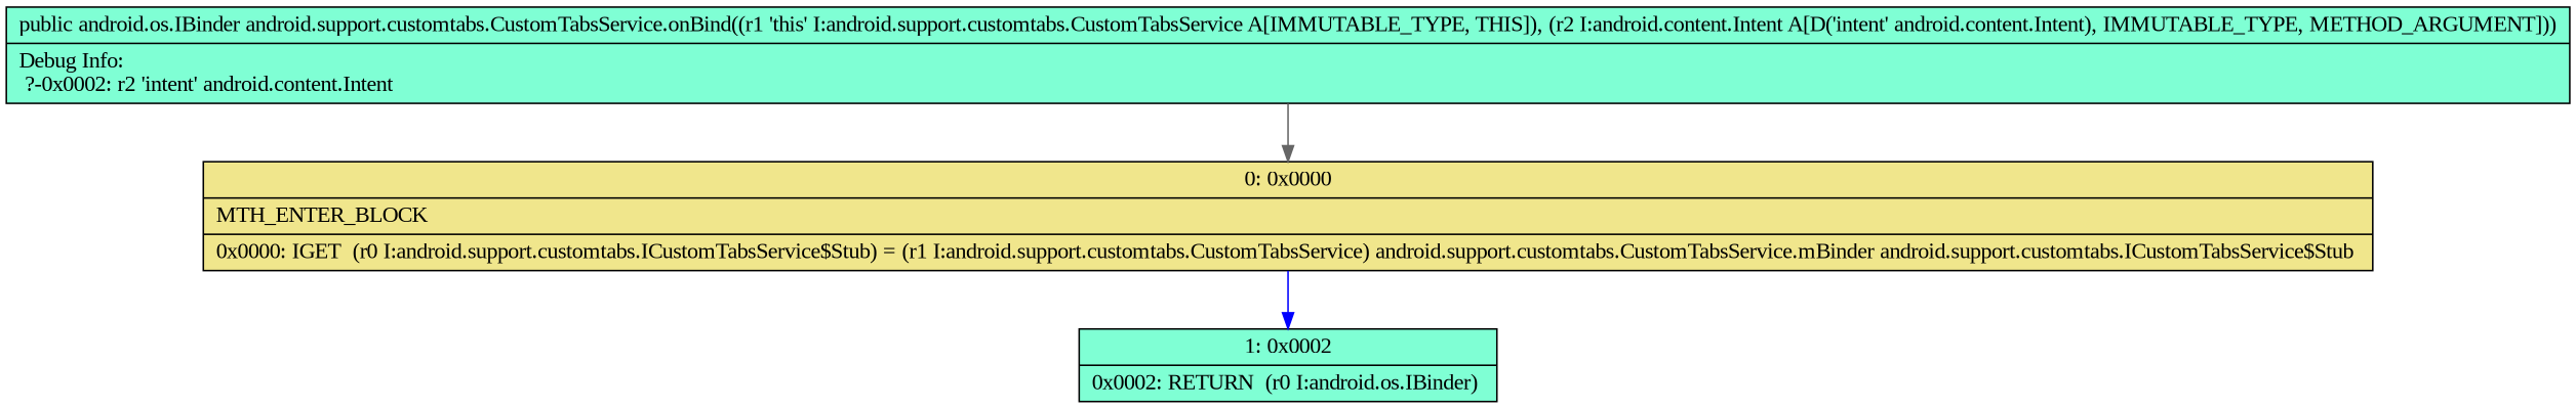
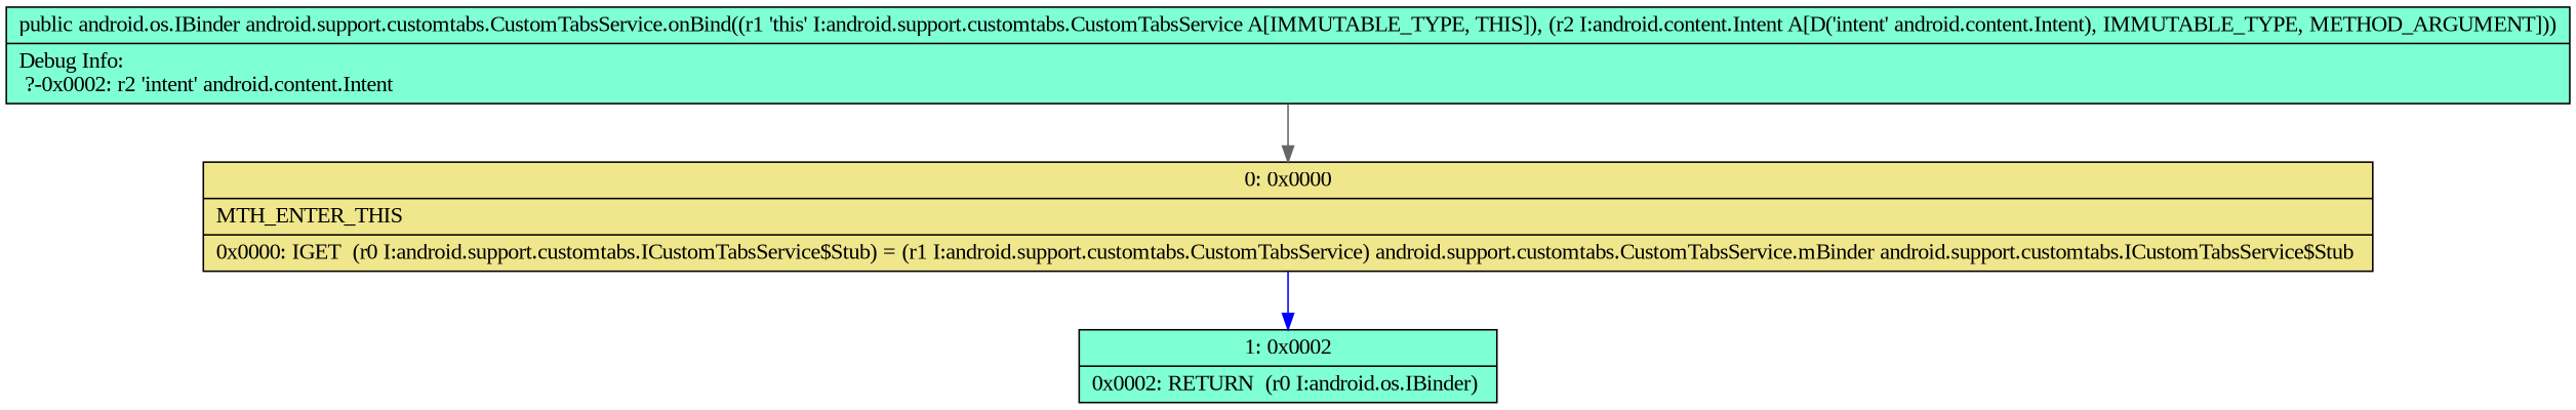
  digraph {
    fontname="Liberation Serif"
    node [shape=record style=filled fillcolor=aquamarine fontname="Liberation Serif"]
    edge [fontname="Liberation Serif"]
-   n1 [label="{0\:\ 0x0000|MTH_ENTER_BLOCK\l|0x0000: IGET  (r0 I:android.support.customtabs.ICustomTabsService$Stub) = (r1 I:android.support.customtabs.CustomTabsService) android.support.customtabs.CustomTabsService.mBinder android.support.customtabs.ICustomTabsService$Stub \l}" fillcolor=khaki]
+   n1 [label="{0\:\ 0x0000|MTH_ENTER_THIS\l|0x0000: IGET  (r0 I:android.support.customtabs.ICustomTabsService$Stub) = (r1 I:android.support.customtabs.CustomTabsService) android.support.customtabs.CustomTabsService.mBinder android.support.customtabs.ICustomTabsService$Stub \l}" fillcolor=khaki]
    n2 [label="{1\:\ 0x0002|0x0002: RETURN  (r0 I:android.os.IBinder) \l}"]
    n3 [label="{public android.os.IBinder android.support.customtabs.CustomTabsService.onBind((r1 'this' I:android.support.customtabs.CustomTabsService A[IMMUTABLE_TYPE, THIS]), (r2 I:android.content.Intent A[D('intent' android.content.Intent), IMMUTABLE_TYPE, METHOD_ARGUMENT]))  | Debug Info:\l  ?\-0x0002: r2 'intent' android.content.Intent\l}"]
    n1 -> n2 [color=blue]
    n3 -> n1 [color=gray40]
  }
